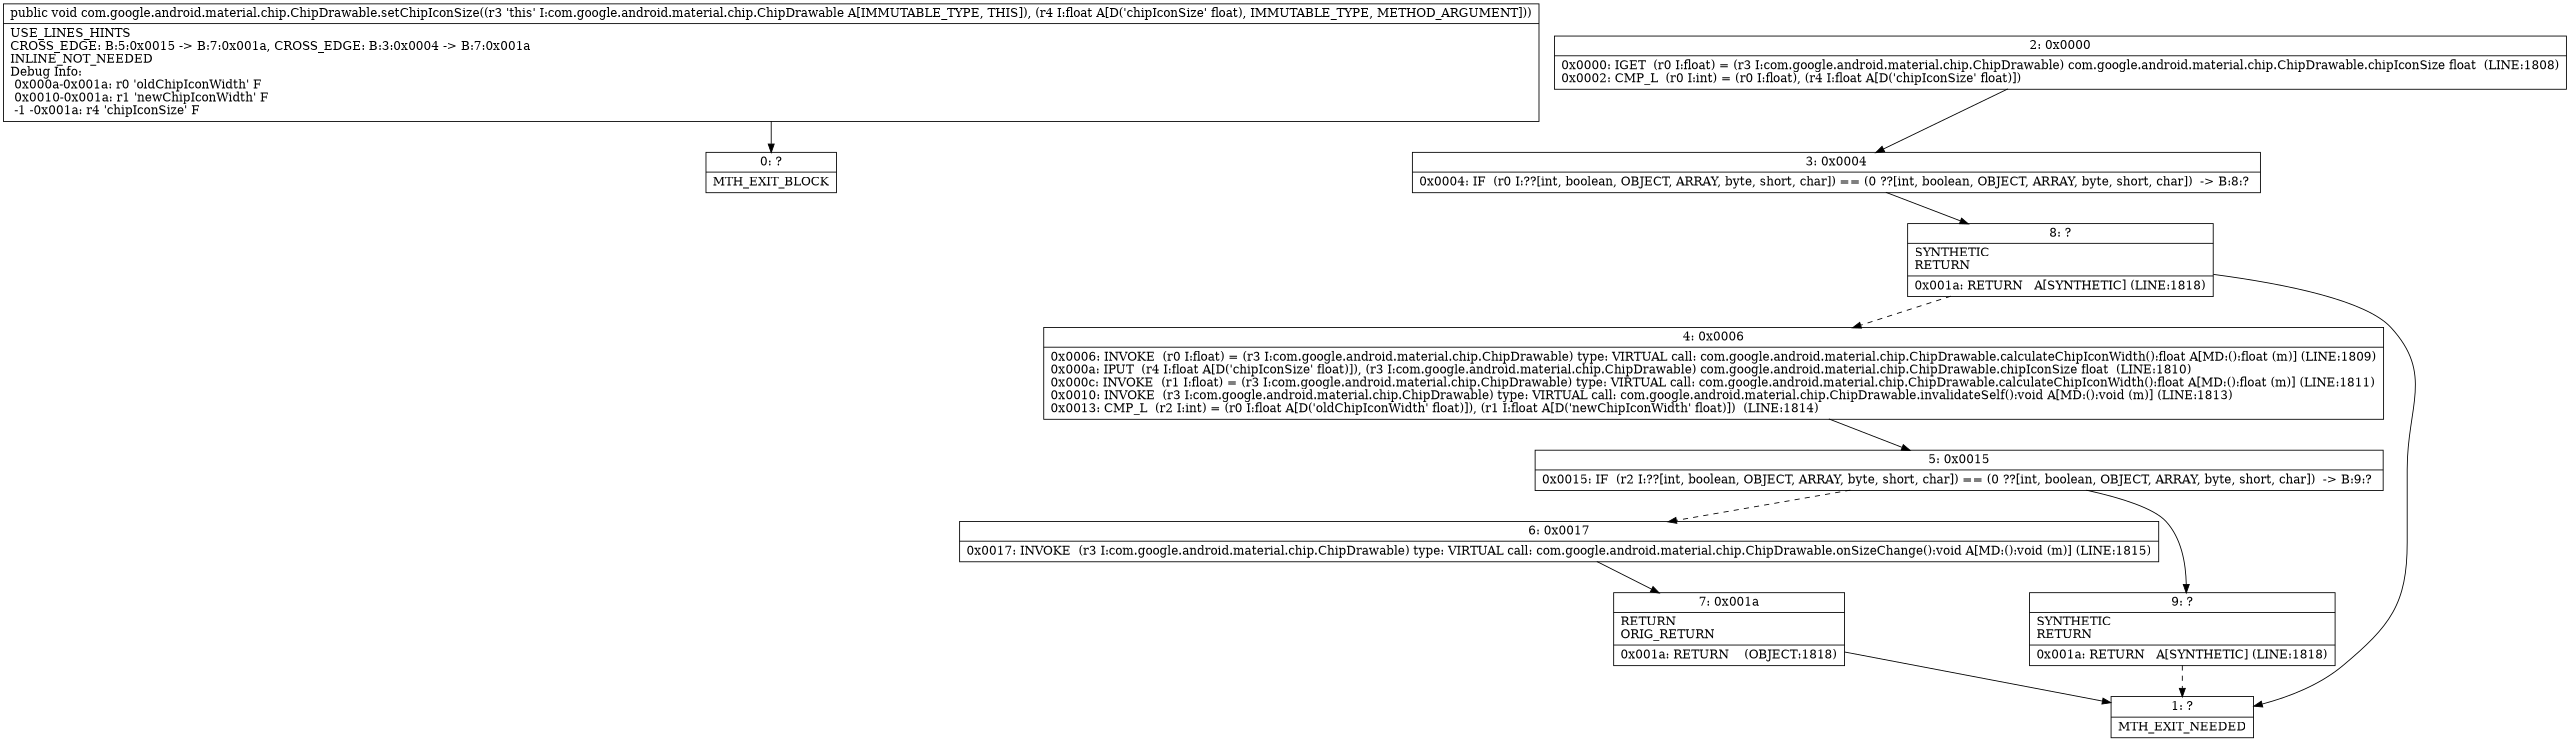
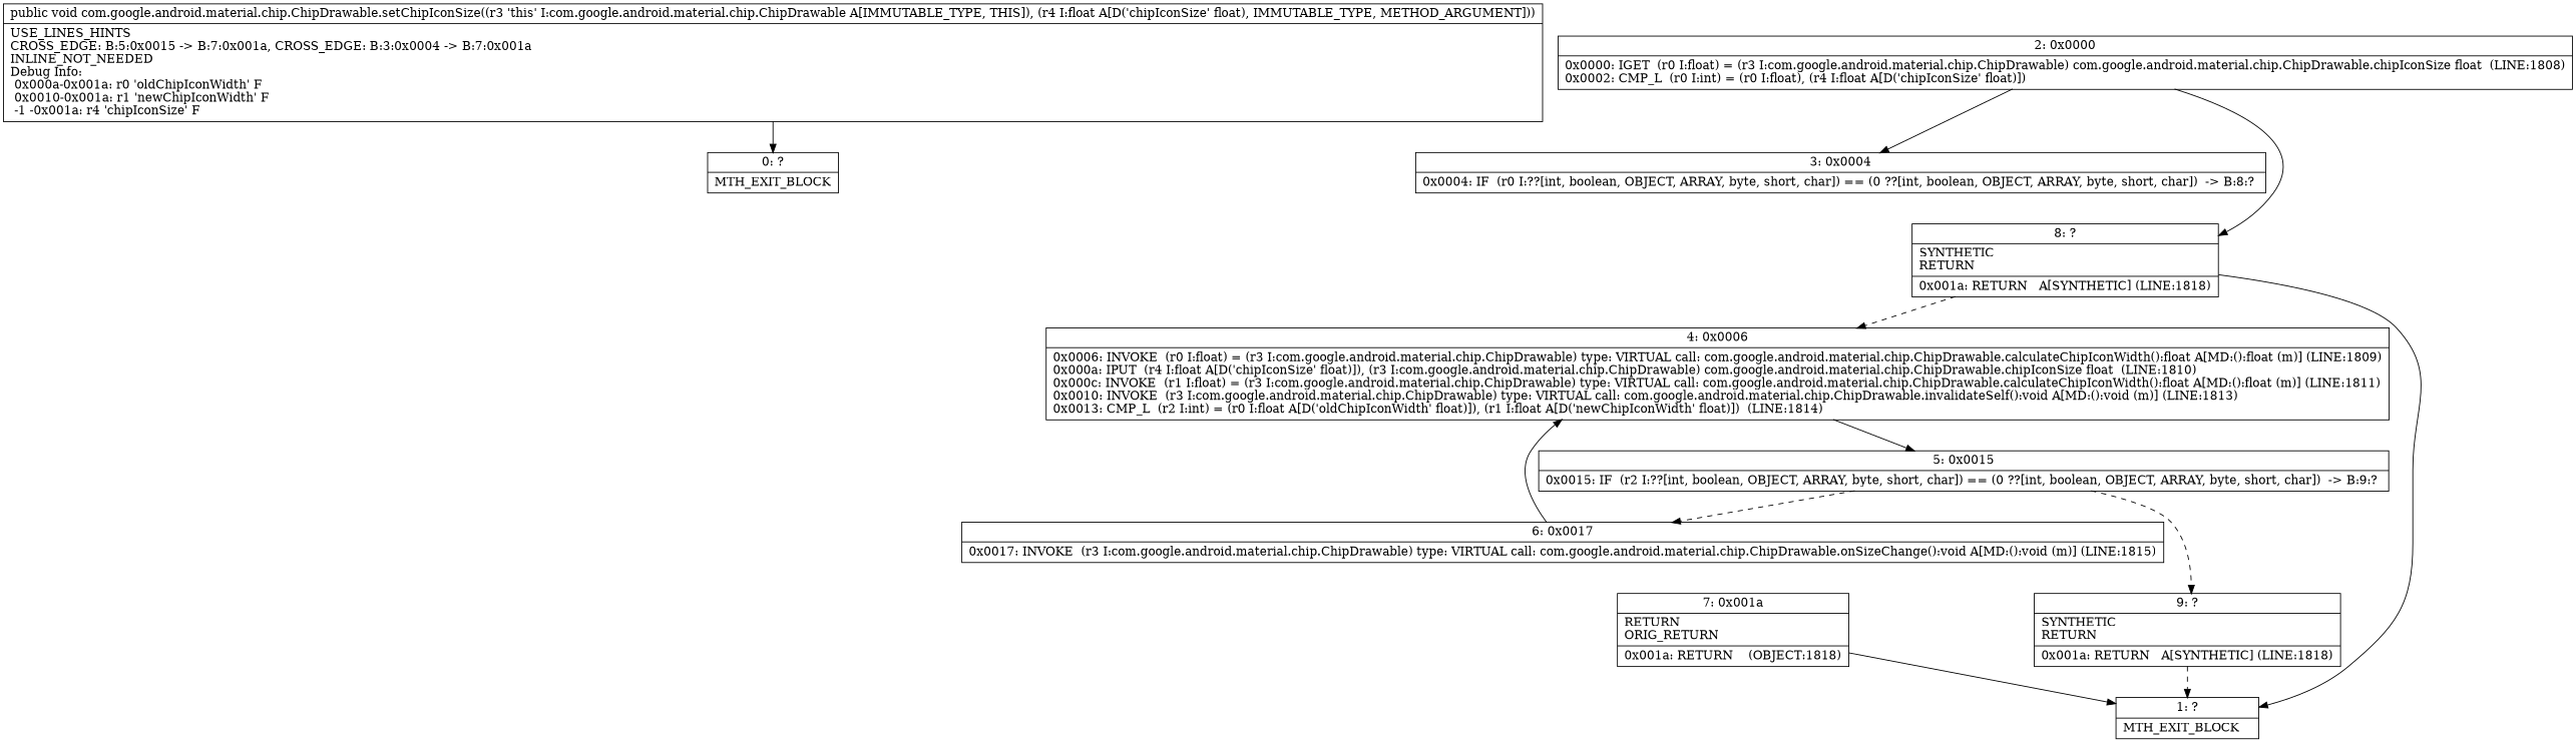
  digraph {
    node [shape=record]
    n1 [label="{0\:\ ?|MTH_EXIT_BLOCK\l}"]
    n2 [label="{2\:\ 0x0000|0x0000: IGET  (r0 I:float) = (r3 I:com.google.android.material.chip.ChipDrawable) com.google.android.material.chip.ChipDrawable.chipIconSize float  (LINE:1808)\l0x0002: CMP_L  (r0 I:int) = (r0 I:float), (r4 I:float A[D('chipIconSize' float)]) \l}"]
    n3 [label="{3\:\ 0x0004|0x0004: IF  (r0 I:??[int, boolean, OBJECT, ARRAY, byte, short, char]) == (0 ??[int, boolean, OBJECT, ARRAY, byte, short, char])  \-\> B:8:? \l}"]
    n4 [label="{8\:\ ?|SYNTHETIC\lRETURN\l|0x001a: RETURN   A[SYNTHETIC] (LINE:1818)\l}"]
    n5 [label="{4\:\ 0x0006|0x0006: INVOKE  (r0 I:float) = (r3 I:com.google.android.material.chip.ChipDrawable) type: VIRTUAL call: com.google.android.material.chip.ChipDrawable.calculateChipIconWidth():float A[MD:():float (m)] (LINE:1809)\l0x000a: IPUT  (r4 I:float A[D('chipIconSize' float)]), (r3 I:com.google.android.material.chip.ChipDrawable) com.google.android.material.chip.ChipDrawable.chipIconSize float  (LINE:1810)\l0x000c: INVOKE  (r1 I:float) = (r3 I:com.google.android.material.chip.ChipDrawable) type: VIRTUAL call: com.google.android.material.chip.ChipDrawable.calculateChipIconWidth():float A[MD:():float (m)] (LINE:1811)\l0x0010: INVOKE  (r3 I:com.google.android.material.chip.ChipDrawable) type: VIRTUAL call: com.google.android.material.chip.ChipDrawable.invalidateSelf():void A[MD:():void (m)] (LINE:1813)\l0x0013: CMP_L  (r2 I:int) = (r0 I:float A[D('oldChipIconWidth' float)]), (r1 I:float A[D('newChipIconWidth' float)])  (LINE:1814)\l}"]
    n6 [label="{5\:\ 0x0015|0x0015: IF  (r2 I:??[int, boolean, OBJECT, ARRAY, byte, short, char]) == (0 ??[int, boolean, OBJECT, ARRAY, byte, short, char])  \-\> B:9:? \l}"]
-   n7 [label="{1\:\ ?|MTH_EXIT_NEEDED\l}"]
+   n7 [label="{1\:\ ?|MTH_EXIT_BLOCK\l}"]
    n8 [label="{6\:\ 0x0017|0x0017: INVOKE  (r3 I:com.google.android.material.chip.ChipDrawable) type: VIRTUAL call: com.google.android.material.chip.ChipDrawable.onSizeChange():void A[MD:():void (m)] (LINE:1815)\l}"]
    n9 [label="{9\:\ ?|SYNTHETIC\lRETURN\l|0x001a: RETURN   A[SYNTHETIC] (LINE:1818)\l}"]
    n10 [label="{7\:\ 0x001a|RETURN\lORIG_RETURN\l|0x001a: RETURN    (OBJECT:1818)\l}"]
    n11 [label="{public void com.google.android.material.chip.ChipDrawable.setChipIconSize((r3 'this' I:com.google.android.material.chip.ChipDrawable A[IMMUTABLE_TYPE, THIS]), (r4 I:float A[D('chipIconSize' float), IMMUTABLE_TYPE, METHOD_ARGUMENT]))  | USE_LINES_HINTS\lCROSS_EDGE: B:5:0x0015 \-\> B:7:0x001a, CROSS_EDGE: B:3:0x0004 \-\> B:7:0x001a\lINLINE_NOT_NEEDED\lDebug Info:\l  0x000a\-0x001a: r0 'oldChipIconWidth' F\l  0x0010\-0x001a: r1 'newChipIconWidth' F\l  \-1 \-0x001a: r4 'chipIconSize' F\l}"]
    n2 -> n3
-   n3 -> n4
+   n2 -> n4
    n4 -> n5 [style=dashed]
    n4 -> n7
    n5 -> n6
    n6 -> n8 [style=dashed]
-   n6 -> n9
-   n8 -> n10
+   n6 -> n9 [style=dashed]
+   n8 -> n5
    n9 -> n7 [style=dashed]
    n10 -> n7
    n11 -> n1
  }
